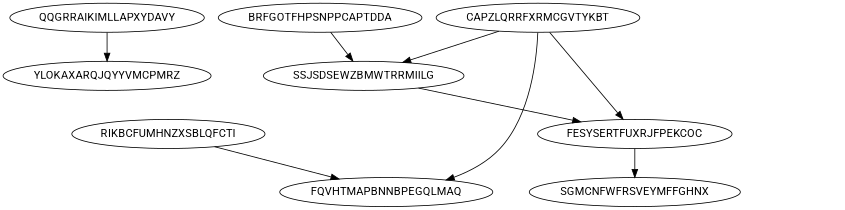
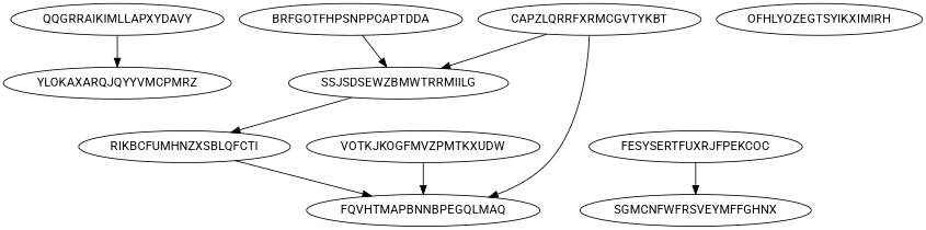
  digraph {
    fontname=Roboto
    node [Processor=1 Start=0 Weight=16 fontname=Roboto]
    edge [Weight=20 fontname=Roboto]
    QQGRRAIKIMLLAPXYDAVY [Weight=17]
    YLOKAXARQJQYYVMCPMRZ [Processor=2 Start=27]
    SSJSDSEWZBMWTRRMIILG [Start=45]
    RIKBCFUMHNZXSBLQFCTI [Start=61 Weight=11]
    FQVHTMAPBNNBPEGQLMAQ [Start=76 Weight=11]
    BRFGOTFHPSNPPCAPTDDA [Start=17 Weight=18]
    CAPZLQRRFXRMCGVTYKBT [Processor=2 Weight=20]
    FESYSERTFUXRJFPEKCOC [Start=35 Weight=10]
    SGMCNFWFRSVEYMFFGHNX [Processor=2 Start=71 Weight=10]
+   VOTKJKOGFMVZPMTKXUDW [Processor=2 Start=43 Weight=13]
+   OFHLYOZEGTSYIKXIMIRH [Processor=2 Start=56 Weight=15]
    QQGRRAIKIMLLAPXYDAVY -> YLOKAXARQJQYYVMCPMRZ [Weight=10]
-   SSJSDSEWZBMWTRRMIILG -> FESYSERTFUXRJFPEKCOC [Weight=12]
+   SSJSDSEWZBMWTRRMIILG -> RIKBCFUMHNZXSBLQFCTI [Weight=12]
    RIKBCFUMHNZXSBLQFCTI -> FQVHTMAPBNNBPEGQLMAQ
    BRFGOTFHPSNPPCAPTDDA -> SSJSDSEWZBMWTRRMIILG [Weight=16]
    CAPZLQRRFXRMCGVTYKBT -> SSJSDSEWZBMWTRRMIILG
    CAPZLQRRFXRMCGVTYKBT -> FQVHTMAPBNNBPEGQLMAQ [Weight=15]
-   CAPZLQRRFXRMCGVTYKBT -> FESYSERTFUXRJFPEKCOC [Weight=15]
    FESYSERTFUXRJFPEKCOC -> SGMCNFWFRSVEYMFFGHNX [Weight=15]
+   VOTKJKOGFMVZPMTKXUDW -> FQVHTMAPBNNBPEGQLMAQ
  }
